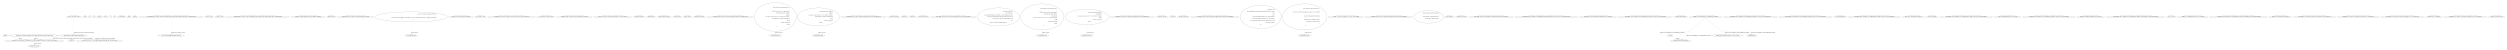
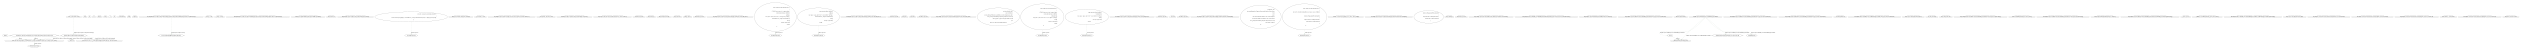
  digraph {
    fontname="Liberation Sans"
    node [fontname="Liberation Sans" cluster="lambda expression"]
    edge [color=darkseagreen4 fontname="Liberation Sans" style=dashed]
    n1 [label="Hangfire.SqlServer.SqlServerJobQueueMonitoringApi" cluster=""]
    n2 [cluster="Hangfire.SqlServer.SqlServerJobQueueMonitoringApi.GetQueues()" label=_cacheLock span="52-52"]
    n3 [label="return connection.Query(sqlQuery, commandTimeout: _storage.CommandTimeout).Select(x => (string) x.Queue).ToList();" span="58-58"]
    n4 [cluster="Hangfire.SqlServer.SqlServerJobQueueMonitoringApi.GetQueues()" label="_queuesCache.Count == 0 || _cacheUpdated.Add(QueuesCacheTimeout) < DateTime.UtcNow" span="54-54"]
    n5 [label="Entry lambda expression" span="58-58"]
    n6 [cluster="Hangfire.SqlServer.SqlServerJobQueueMonitoringApi.GetQueues()" label="return _queuesCache.ToList();" span="65-65"]
    n7 [label=sqlQuery cluster=""]
    n8 [label=string cluster=""]
    n9 [label=int cluster=""]
    n10 [label=int cluster=""]
    n11 [label=sqlQuery cluster=""]
    n12 [label=string cluster=""]
    n13 [label=int cluster=""]
    n14 [label=int cluster=""]
    n15 [label=fetchedJobsSql cluster=""]
    n16 [label=string cluster=""]
    n17 [label=sqlQuery cluster=""]
    n18 [cluster="Hangfire.SqlServer.SqlServerJobQueueMonitoringApi.SqlServerJobQueueMonitoringApi(Hangfire.SqlServer.SqlServerStorage)" label="Entry Hangfire.SqlServer.SqlServerJobQueueMonitoringApi.SqlServerJobQueueMonitoringApi(Hangfire.SqlServer.SqlServerStorage)" span="42-42"]
    n19 [cluster="Hangfire.SqlServer.SqlServerJobQueueMonitoringApi.SqlServerJobQueueMonitoringApi(Hangfire.SqlServer.SqlServerStorage)" label="throw new ArgumentNullException(nameof(storage));" span="44-44"]
    n20 [cluster="Hangfire.SqlServer.SqlServerJobQueueMonitoringApi.SqlServerJobQueueMonitoringApi(Hangfire.SqlServer.SqlServerStorage)" label="storage == null" span="44-44"]
    n21 [cluster="Hangfire.SqlServer.SqlServerJobQueueMonitoringApi.SqlServerJobQueueMonitoringApi(Hangfire.SqlServer.SqlServerStorage)" label="_storage = storage" span="45-45"]
    n22 [cluster="Hangfire.SqlServer.SqlServerJobQueueMonitoringApi.SqlServerJobQueueMonitoringApi(Hangfire.SqlServer.SqlServerStorage)" label="Exit Hangfire.SqlServer.SqlServerJobQueueMonitoringApi.SqlServerJobQueueMonitoringApi(Hangfire.SqlServer.SqlServerStorage)" span="42-42"]
    n23 [cluster="System.ArgumentNullException.ArgumentNullException(string)" label="Entry System.ArgumentNullException.ArgumentNullException(string)" span="0-0"]
    n24 [cluster="Unk.nameof" label="Entry Unk.nameof"]
    n25 [cluster="Hangfire.SqlServer.SqlServerJobQueueMonitoringApi.GetQueues()" label="Entry Hangfire.SqlServer.SqlServerJobQueueMonitoringApi.GetQueues()" span="48-48"]
    n26 [cluster="Hangfire.SqlServer.SqlServerJobQueueMonitoringApi.GetQueues()" label="string sqlQuery = $@''select distinct(Queue) from [{_storage.SchemaName}].JobQueue with (nolock)''" span="50-50"]
    n27 [cluster="Hangfire.SqlServer.SqlServerJobQueueMonitoringApi.GetQueues()" label="var result = _storage.UseConnection(connection =>\r\n                    {\r\n                        return connection.Query(sqlQuery, commandTimeout: _storage.CommandTimeout).Select(x => (string) x.Queue).ToList();\r\n                    })" span="56-59"]
    n28 [label="Entry lambda expression" span="56-59"]
    n29 [cluster="System.DateTime.Add(System.TimeSpan)" label="Entry System.DateTime.Add(System.TimeSpan)" span="0-0"]
    n30 [cluster="Hangfire.SqlServer.SqlServerJobQueueMonitoringApi.GetQueues()" label="_queuesCache = result" span="61-61"]
    n31 [cluster="Hangfire.SqlServer.SqlServerStorage.UseConnection<T>(System.Func<DbConnection, T>)" label="Entry Hangfire.SqlServer.SqlServerStorage.UseConnection<T>(System.Func<DbConnection, T>)" span="179-179"]
    n32 [cluster="Hangfire.SqlServer.SqlServerJobQueueMonitoringApi.GetQueues()" label="_cacheUpdated = DateTime.UtcNow" span="62-62"]
    n33 [cluster="Hangfire.SqlServer.SqlServerJobQueueMonitoringApi.GetQueues()" label="Exit Hangfire.SqlServer.SqlServerJobQueueMonitoringApi.GetQueues()" span="48-48"]
    n34 [cluster="System.Collections.Generic.IEnumerable<TSource>.ToList<TSource>()" label="Entry System.Collections.Generic.IEnumerable<TSource>.ToList<TSource>()" span="0-0"]
    n35 [label="Exit lambda expression" span="56-59"]
    n36 [cluster="Unk.Query" label="Entry Unk.Query"]
    n37 [cluster="Unk.Select" label="Entry Unk.SqlServerStorage"]
    n38 [cluster="Unk.ToList" label="Entry Unk.ToList"]
    n39 [label="(string) x.Queue" span="58-58"]
    n40 [label="Exit lambda expression" span="58-58"]
    n41 [cluster="Hangfire.SqlServer.SqlServerJobQueueMonitoringApi.GetEnqueuedJobIds(string, int, int)" label="Entry Hangfire.SqlServer.SqlServerJobQueueMonitoringApi.GetEnqueuedJobIds(string, int, int)" span="69-69"]
    n42 [cluster="Hangfire.SqlServer.SqlServerJobQueueMonitoringApi.GetEnqueuedJobIds(string, int, int)" label="return _storage.UseConnection(connection =>\r\n            {\r\n                // TODO: Remove cast to `int` to support `bigint`.\r\n                return connection.Query<JobIdDto>(\r\n                    sqlQuery,\r\n                    new { queue = queue, start = from + 1, end = @from + perPage },\r\n                    commandTimeout: _storage.CommandTimeout)\r\n                    .ToList()\r\n                    .Select(x => (int)x.JobId)\r\n                    .ToList();\r\n            });" span="79-89"]
    n43 [label="Entry lambda expression" span="79-89"]
    n44 [label="return connection.Query<JobIdDto>(\r\n                    sqlQuery,\r\n                    new { queue = queue, start = from + 1, end = @from + perPage },\r\n                    commandTimeout: _storage.CommandTimeout)\r\n                    .ToList()\r\n                    .Select(x => (int)x.JobId)\r\n                    .ToList();" span="82-88"]
    n45 [label="Entry lambda expression" span="87-87"]
    n46 [cluster="Hangfire.SqlServer.SqlServerJobQueueMonitoringApi.GetEnqueuedJobIds(string, int, int)" label="Exit Hangfire.SqlServer.SqlServerJobQueueMonitoringApi.GetEnqueuedJobIds(string, int, int)" span="69-69"]
    n47 [label="Exit lambda expression" span="79-89"]
    n48 [cluster="Unk.>" label="Entry Unk.>"]
    n49 [label="(int)x.JobId" span="87-87"]
    n50 [label="Exit lambda expression" span="87-87"]
    n51 [cluster="Hangfire.SqlServer.SqlServerJobQueueMonitoringApi.GetFetchedJobIds(string, int, int)" label="Entry Hangfire.SqlServer.SqlServerJobQueueMonitoringApi.GetFetchedJobIds(string, int, int)" span="92-92"]
    n52 [cluster="Hangfire.SqlServer.SqlServerJobQueueMonitoringApi.GetFetchedJobIds(string, int, int)" label="var fetchedJobsSql = $@''\r\nselect r.JobId from (\r\n  select jq.JobId, jq.FetchedAt, row_number() over (order by jq.Id) as row_num \r\n  from [{_storage.SchemaName}].JobQueue jq with (nolock, forceseek)\r\n  where jq.Queue = @queue and jq.FetchedAt is not null\r\n) as r\r\nwhere r.row_num between @start and @end''" span="94-100"]
    n53 [cluster="Hangfire.SqlServer.SqlServerJobQueueMonitoringApi.GetFetchedJobIds(string, int, int)" label="return _storage.UseConnection(connection =>\r\n            {\r\n                // TODO: Remove cast to `int` to support `bigint`.\r\n                return connection.Query<JobIdDto>(\r\n                        fetchedJobsSql,\r\n                        new { queue = queue, start = from + 1, end = @from + perPage })\r\n                    .ToList()\r\n                    .Select(x => (int)x.JobId)\r\n                    .ToList();\r\n            });" span="102-111"]
    n54 [label="Entry lambda expression" span="102-111"]
    n55 [label="return connection.Query<JobIdDto>(\r\n                        fetchedJobsSql,\r\n                        new { queue = queue, start = from + 1, end = @from + perPage })\r\n                    .ToList()\r\n                    .Select(x => (int)x.JobId)\r\n                    .ToList();" span="105-110"]
    n56 [label="Entry lambda expression" span="109-109"]
    n57 [cluster="Hangfire.SqlServer.SqlServerJobQueueMonitoringApi.GetFetchedJobIds(string, int, int)" label="Exit Hangfire.SqlServer.SqlServerJobQueueMonitoringApi.GetFetchedJobIds(string, int, int)" span="92-92"]
    n58 [label="Exit lambda expression" span="102-111"]
    n59 [label="(int)x.JobId" span="109-109"]
    n60 [label="Exit lambda expression" span="109-109"]
    n61 [cluster="Hangfire.SqlServer.SqlServerJobQueueMonitoringApi.GetEnqueuedAndFetchedCount(string)" label="Entry Hangfire.SqlServer.SqlServerJobQueueMonitoringApi.GetEnqueuedAndFetchedCount(string)" span="114-114"]
    n62 [cluster="Hangfire.SqlServer.SqlServerJobQueueMonitoringApi.GetEnqueuedAndFetchedCount(string)" label="var sqlQuery = $@''\r\nselect sum(Enqueued) as EnqueuedCount, sum(Fetched) as FetchedCount \r\nfrom (\r\n    select \r\n        case when FetchedAt is null then 1 else 0 end as Enqueued,\r\n        case when FetchedAt is not null then 1 else 0 end as Fetched\r\n    from [{_storage.SchemaName}].JobQueue with (nolock, forceseek)\r\n    where Queue = @queue\r\n) q''" span="116-124"]
    n63 [cluster="Hangfire.SqlServer.SqlServerJobQueueMonitoringApi.GetEnqueuedAndFetchedCount(string)" label="return _storage.UseConnection(connection =>\r\n            {\r\n                var result = connection.Query(sqlQuery, new { queue = queue }).Single();\r\n\r\n                return new EnqueuedAndFetchedCountDto\r\n                {\r\n                    EnqueuedCount = result.EnqueuedCount,\r\n                    FetchedCount = result.FetchedCount\r\n                };\r\n            });" span="126-135"]
    n64 [label="Entry lambda expression" span="126-135"]
    n65 [label="var result = connection.Query(sqlQuery, new { queue = queue }).Single()" span="128-128"]
    n66 [cluster="Hangfire.SqlServer.SqlServerJobQueueMonitoringApi.GetEnqueuedAndFetchedCount(string)" label="Exit Hangfire.SqlServer.SqlServerJobQueueMonitoringApi.GetEnqueuedAndFetchedCount(string)" span="114-114"]
    n67 [label="return new EnqueuedAndFetchedCountDto\r\n                {\r\n                    EnqueuedCount = result.EnqueuedCount,\r\n                    FetchedCount = result.FetchedCount\r\n                };" span="130-134"]
    n68 [cluster="Unk.Single" label="Entry Unk.Single"]
    n69 [label="Exit lambda expression" span="126-135"]
    n70 [cluster="Hangfire.SqlServer.EnqueuedAndFetchedCountDto.EnqueuedAndFetchedCountDto()" label="Entry Hangfire.SqlServer.EnqueuedAndFetchedCountDto.EnqueuedAndFetchedCountDto()" span="18-18"]
    n71 [cluster="HangFire.SqlServer.RabbitMq.Tests.RabbitMqChannel.RabbitMqChannel(System.Collections.Generic.IEnumerable<string>)" file="BackgroundJobServerFacts.cs" label="Entry HangFire.SqlServer.RabbitMq.Tests.RabbitMqChannel.RabbitMqChannel(System.Collections.Generic.IEnumerable<string>)" span="10-10"]
    n72 [cluster="HangFire.SqlServer.RabbitMq.Tests.RabbitMqChannel.CreateQueue()" file="BackgroundJobServerFacts.cs" label="Entry HangFire.SqlServer.RabbitMq.Tests.RabbitMqChannel.CreateQueue()" span="18-18"]
    n73 [cluster="HangFire.SqlServer.RabbitMq.Tests.CleanRabbitMqQueueAttribute.Before(System.Reflection.MethodInfo)" file="BackgroundJobServerFacts.cs" label="Entry HangFire.SqlServer.RabbitMq.Tests.CleanRabbitMqQueueAttribute.Before(System.Reflection.MethodInfo)" span="20-20"]
    n74 [cluster="HangFire.SqlServer.RabbitMq.Tests.CleanRabbitMqQueueAttribute.Before(System.Reflection.MethodInfo)" file="BackgroundJobServerFacts.cs" label="Monitor.Enter(GlobalLock)" span="22-22"]
    n75 [cluster="HangFire.SqlServer.RabbitMq.Tests.CleanRabbitMqQueueAttribute.Before(System.Reflection.MethodInfo)" file="BackgroundJobServerFacts.cs" label=_queues span="23-23"]
    n76 [cluster="HangFire.SqlServer.RabbitMq.Tests.CleanRabbitMqQueueAttribute.Before(System.Reflection.MethodInfo)" file="BackgroundJobServerFacts.cs" label="_rabbitMq.Channel.QueuePurge(queue)" span="26-26"]
    n77 [cluster="HangFire.SqlServer.RabbitMq.Tests.CleanRabbitMqQueueAttribute.Before(System.Reflection.MethodInfo)" file="BackgroundJobServerFacts.cs" label="_rabbitMq.Channel.QueueDeclare(queue, true, false, false, null)" span="25-25"]
    n78 [cluster="HangFire.SqlServer.RabbitMq.Tests.CleanRabbitMqQueueAttribute.Before(System.Reflection.MethodInfo)" file="BackgroundJobServerFacts.cs" label="_rabbitMq.Dispose()" span="28-28"]
    n79 [cluster="HangFire.SqlServer.RabbitMq.Tests.CleanRabbitMqQueueAttribute.Before(System.Reflection.MethodInfo)" file="BackgroundJobServerFacts.cs" label="Exit HangFire.SqlServer.RabbitMq.Tests.CleanRabbitMqQueueAttribute.Before(System.Reflection.MethodInfo)" span="20-20"]
    n80 [cluster="HangFire.SqlServer.RabbitMq.Tests.CleanRabbitMqQueueAttribute.After(System.Reflection.MethodInfo)" file="BackgroundJobServerFacts.cs" label="Entry HangFire.SqlServer.RabbitMq.Tests.CleanRabbitMqQueueAttribute.After(System.Reflection.MethodInfo)" span="31-31"]
    n81 [cluster="HangFire.SqlServer.RabbitMq.Tests.CleanRabbitMqQueueAttribute.After(System.Reflection.MethodInfo)" file="BackgroundJobServerFacts.cs" label="Monitor.Exit(GlobalLock)" span="33-33"]
    n82 [cluster="HangFire.SqlServer.RabbitMq.Tests.CleanRabbitMqQueueAttribute.After(System.Reflection.MethodInfo)" file="BackgroundJobServerFacts.cs" label="Exit HangFire.SqlServer.RabbitMq.Tests.CleanRabbitMqQueueAttribute.After(System.Reflection.MethodInfo)" span="31-31"]
    n83 [cluster="System.Threading.Monitor.Exit(object)" file="BackgroundJobServerFacts.cs" label="Entry System.Threading.Monitor.Exit(object)" span="0-0"]
    n84 [cluster="Unk.QueuePurge" file="BackgroundJobServerFacts.cs" label="Entry Unk.QueuePurge"]
+   n85 [cluster="Unk.QueueDeclare" file="BackgroundJobServerFacts.cs" label="Entry Unk.QueueDeclare"]
    n86 [cluster="HangFire.SqlServer.RabbitMq.Tests.CleanRabbitMqQueueAttribute.GetMessageQueue(params string[])" file="BackgroundJobServerFacts.cs" label="Entry HangFire.SqlServer.RabbitMq.Tests.CleanRabbitMqQueueAttribute.GetMessageQueue(params string[])" span="36-36"]
    n87 [cluster="HangFire.SqlServer.RabbitMq.Tests.CleanRabbitMqQueueAttribute.GetMessageQueue(params string[])" file="BackgroundJobServerFacts.cs" label="return new RabbitMqChannel(queue).CreateQueue();" span="38-38"]
    n88 [cluster="HangFire.SqlServer.RabbitMq.Tests.CleanRabbitMqQueueAttribute.GetMessageQueue(params string[])" file="BackgroundJobServerFacts.cs" label="Exit HangFire.SqlServer.RabbitMq.Tests.CleanRabbitMqQueueAttribute.GetMessageQueue(params string[])" span="36-36"]
    n89 [cluster="HangFire.RabbitMQ.RabbitMqJobQueue.Dispose()" file="BackgroundJobServerFacts.cs" label="Entry HangFire.RabbitMQ.RabbitMqJobQueue.Dispose()" span="82-82"]
    n90 [cluster="HangFire.SqlServer.RabbitMq.Tests.CleanRabbitMqQueueAttribute.CleanRabbitMqQueueAttribute(params string[])" file="BackgroundJobServerFacts.cs" label="Entry HangFire.SqlServer.RabbitMq.Tests.CleanRabbitMqQueueAttribute.CleanRabbitMqQueueAttribute(params string[])" span="14-14"]
    n91 [cluster="HangFire.SqlServer.RabbitMq.Tests.CleanRabbitMqQueueAttribute.CleanRabbitMqQueueAttribute(params string[])" file="BackgroundJobServerFacts.cs" label="_queues = queues" span="16-16"]
    n92 [cluster="HangFire.SqlServer.RabbitMq.Tests.CleanRabbitMqQueueAttribute.CleanRabbitMqQueueAttribute(params string[])" file="BackgroundJobServerFacts.cs" label="_rabbitMq = new RabbitMqChannel(_queues).CreateQueue()" span="17-17"]
    n93 [cluster="HangFire.SqlServer.RabbitMq.Tests.CleanRabbitMqQueueAttribute.CleanRabbitMqQueueAttribute(params string[])" file="BackgroundJobServerFacts.cs" label="Exit HangFire.SqlServer.RabbitMq.Tests.CleanRabbitMqQueueAttribute.CleanRabbitMqQueueAttribute(params string[])" span="14-14"]
    n94 [cluster="System.Threading.Monitor.Enter(object)" file="BackgroundJobServerFacts.cs" label="Entry System.Threading.Monitor.Enter(object)" span="0-0"]
    n95 [file="BackgroundJobServerFacts.cs" label="HangFire.SqlServer.RabbitMq.Tests.CleanRabbitMqQueueAttribute" cluster=""]
    n96 [cluster="HangFire.Server.WorkerContext.WorkerContext(HangFire.Server.WorkerContext)" file="CronFacts.cs" label="Entry HangFire.Server.WorkerContext.WorkerContext(HangFire.Server.WorkerContext)" span="8-8"]
    n97 [cluster="HangFire.Server.WorkerContext.WorkerContext(HangFire.Server.WorkerContext)" file="CronFacts.cs" label="Exit HangFire.Server.WorkerContext.WorkerContext(HangFire.Server.WorkerContext)" span="8-8"]
    n98 [cluster="HangFire.Server.WorkerContext.WorkerContext(HangFire.Server.ServerContext, int)" file="CronFacts.cs" label="Entry HangFire.Server.WorkerContext.WorkerContext(HangFire.Server.ServerContext, int)" span="13-13"]
    n99 [cluster="HangFire.Server.WorkerContext.WorkerContext(HangFire.Server.ServerContext, int)" file="CronFacts.cs" label="WorkerNumber = workerNumber" span="16-16"]
    n100 [cluster="HangFire.Server.WorkerContext.WorkerContext(HangFire.Server.ServerContext, int)" file="CronFacts.cs" label="Exit HangFire.Server.WorkerContext.WorkerContext(HangFire.Server.ServerContext, int)" span="13-13"]
    n101 [file="CronFacts.cs" label="HangFire.Server.WorkerContext" cluster=""]
    n1 -> n2 [label="Hangfire.SqlServer.SqlServerJobQueueMonitoringApi"]
    n1 -> n3 [label="Hangfire.SqlServer.SqlServerJobQueueMonitoringApi"]
    n1 -> n4 [label="Hangfire.SqlServer.SqlServerJobQueueMonitoringApi"]
    n3 -> n5 [label="lambda expression"]
    n6 -> n1 [label="Hangfire.SqlServer.SqlServerJobQueueMonitoringApi"]
    n7 -> n3 [label=sqlQuery]
    n18 -> n19 [label="Hangfire.SqlServer.SqlServerStorage"]
    n26 -> n3 [label=sqlQuery]
    n27 -> n28 [label="lambda expression"]
    n42 -> n43 [label="lambda expression"]
    n44 -> n45 [label="lambda expression"]
    n53 -> n54 [label="lambda expression"]
    n55 -> n56 [label="lambda expression"]
    n63 -> n64 [label="lambda expression"]
    n75 -> n76 [label=sqlQuery]
    n95 -> n75 [label="HangFire.SqlServer.RabbitMq.Tests.CleanRabbitMqQueueAttribute"]
    n95 -> n76 [label="HangFire.SqlServer.RabbitMq.Tests.CleanRabbitMqQueueAttribute"]
    n95 -> n77 [label="HangFire.SqlServer.RabbitMq.Tests.CleanRabbitMqQueueAttribute"]
    n95 -> n78 [label="HangFire.SqlServer.RabbitMq.Tests.CleanRabbitMqQueueAttribute"]
  }
